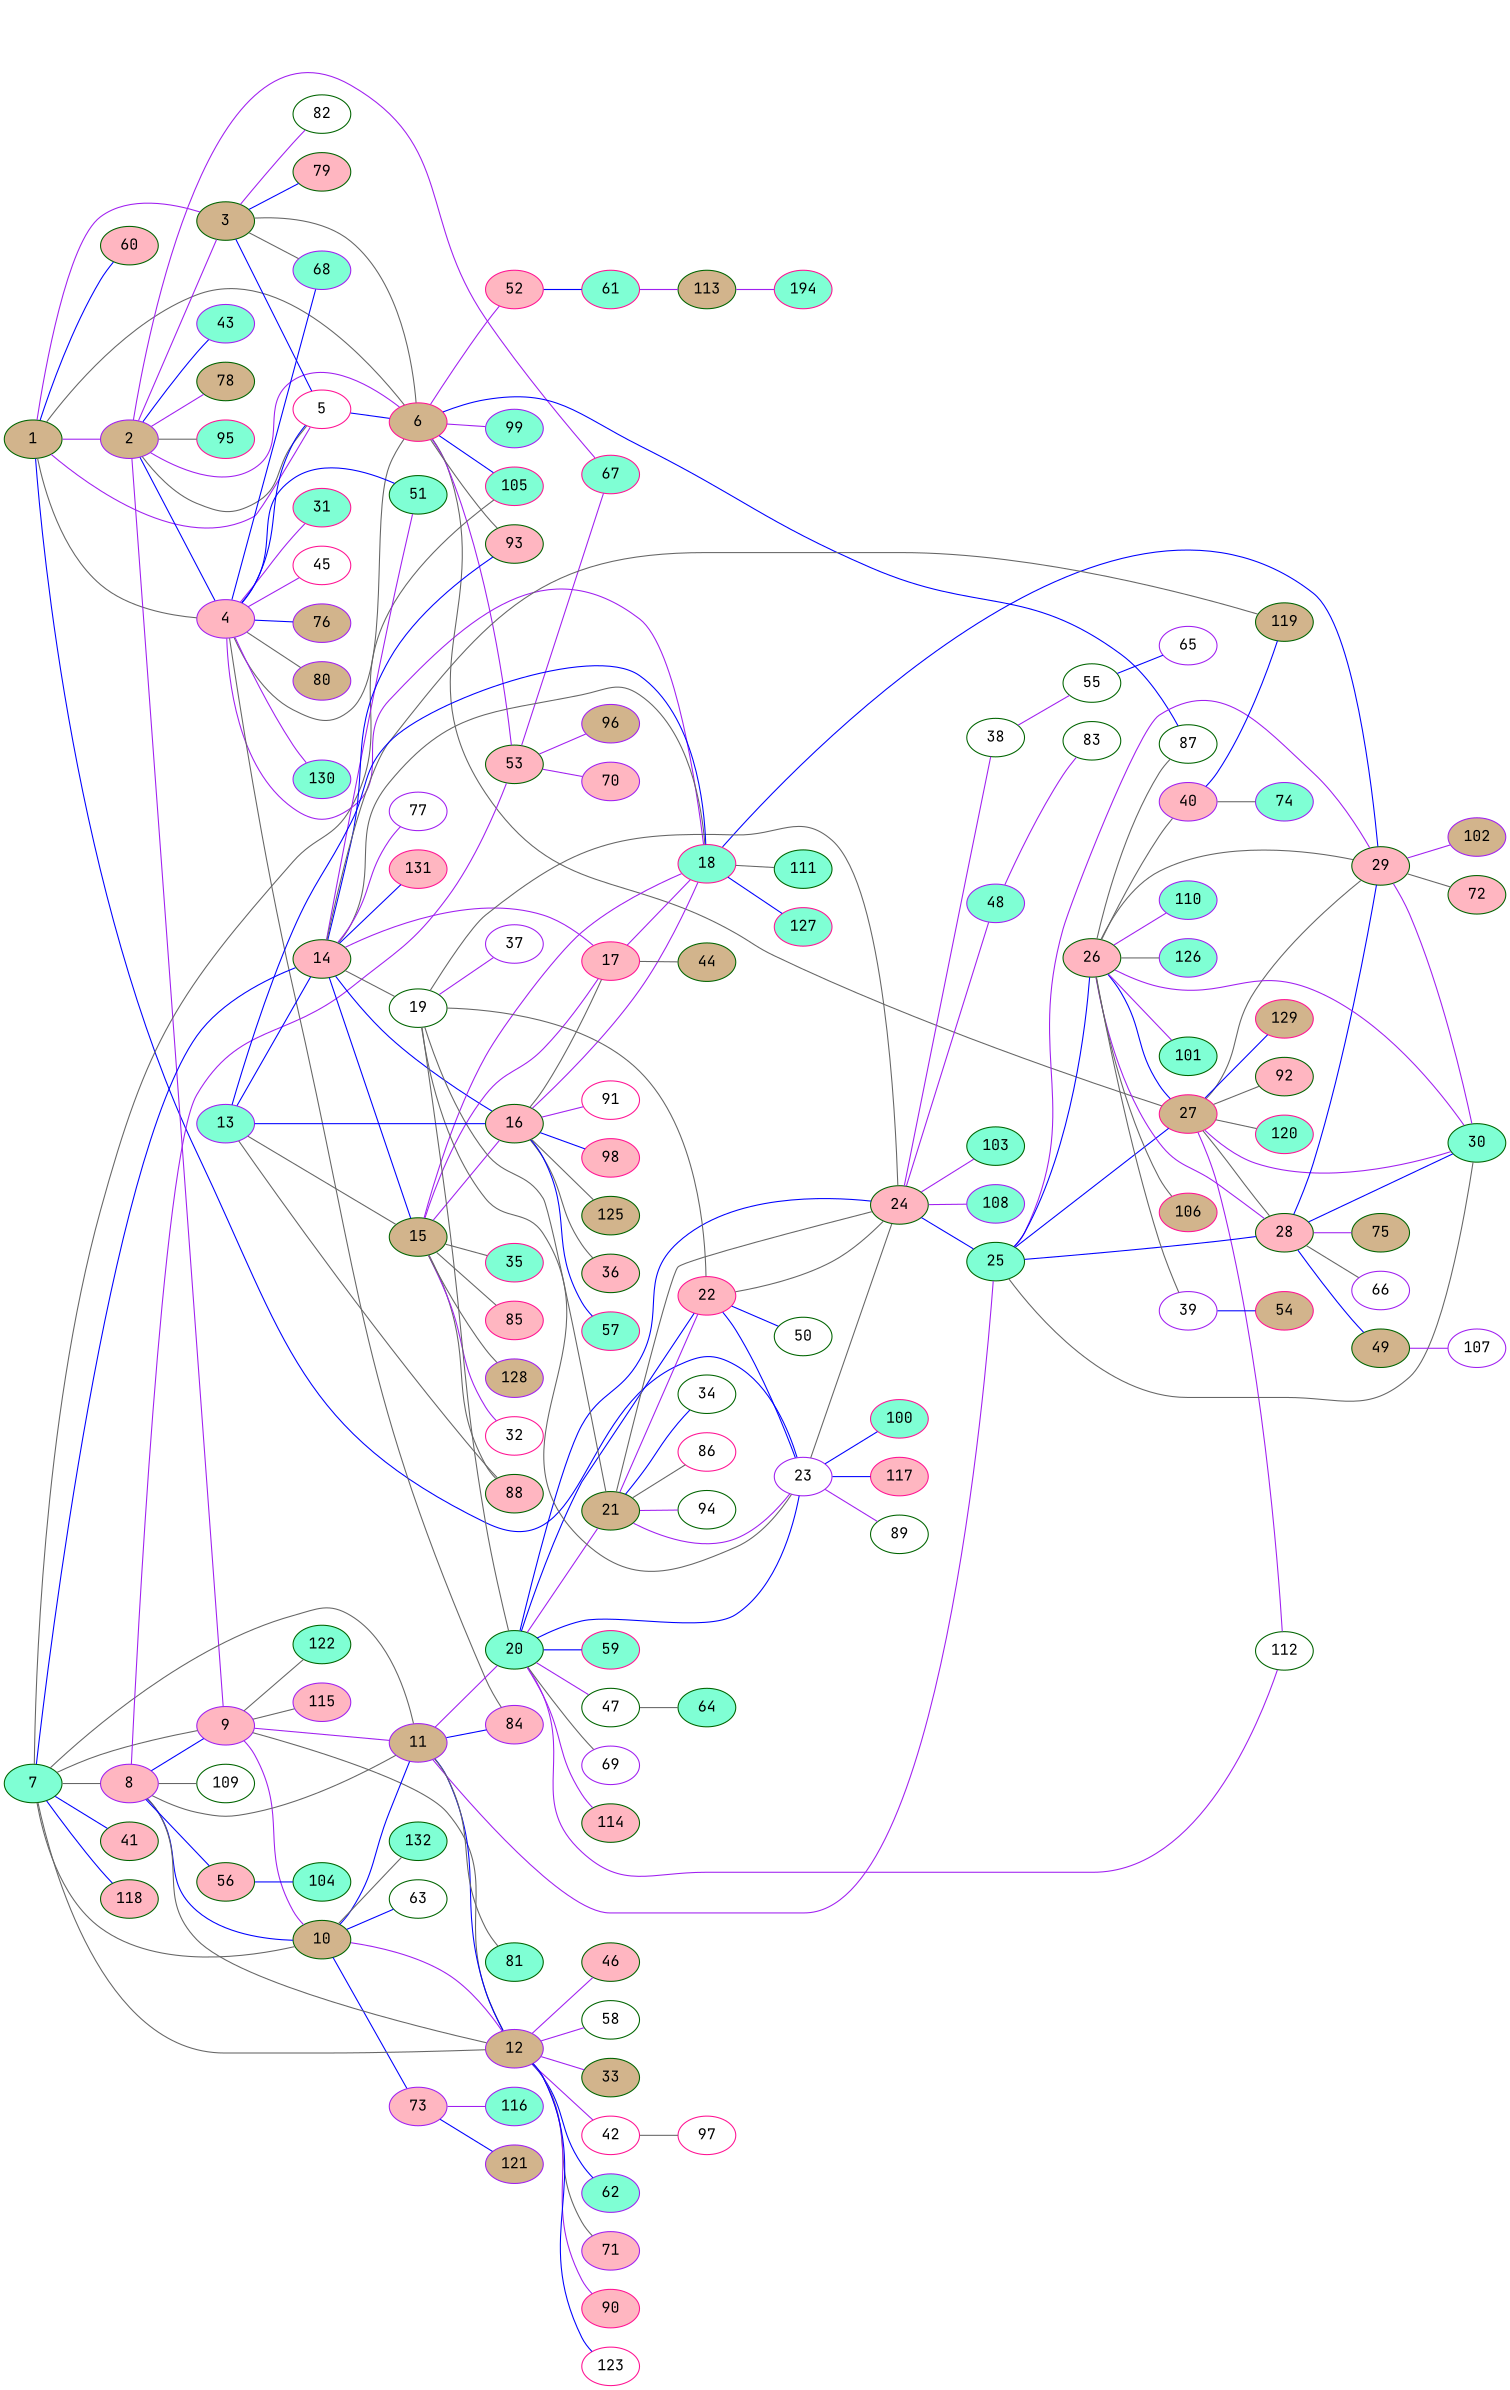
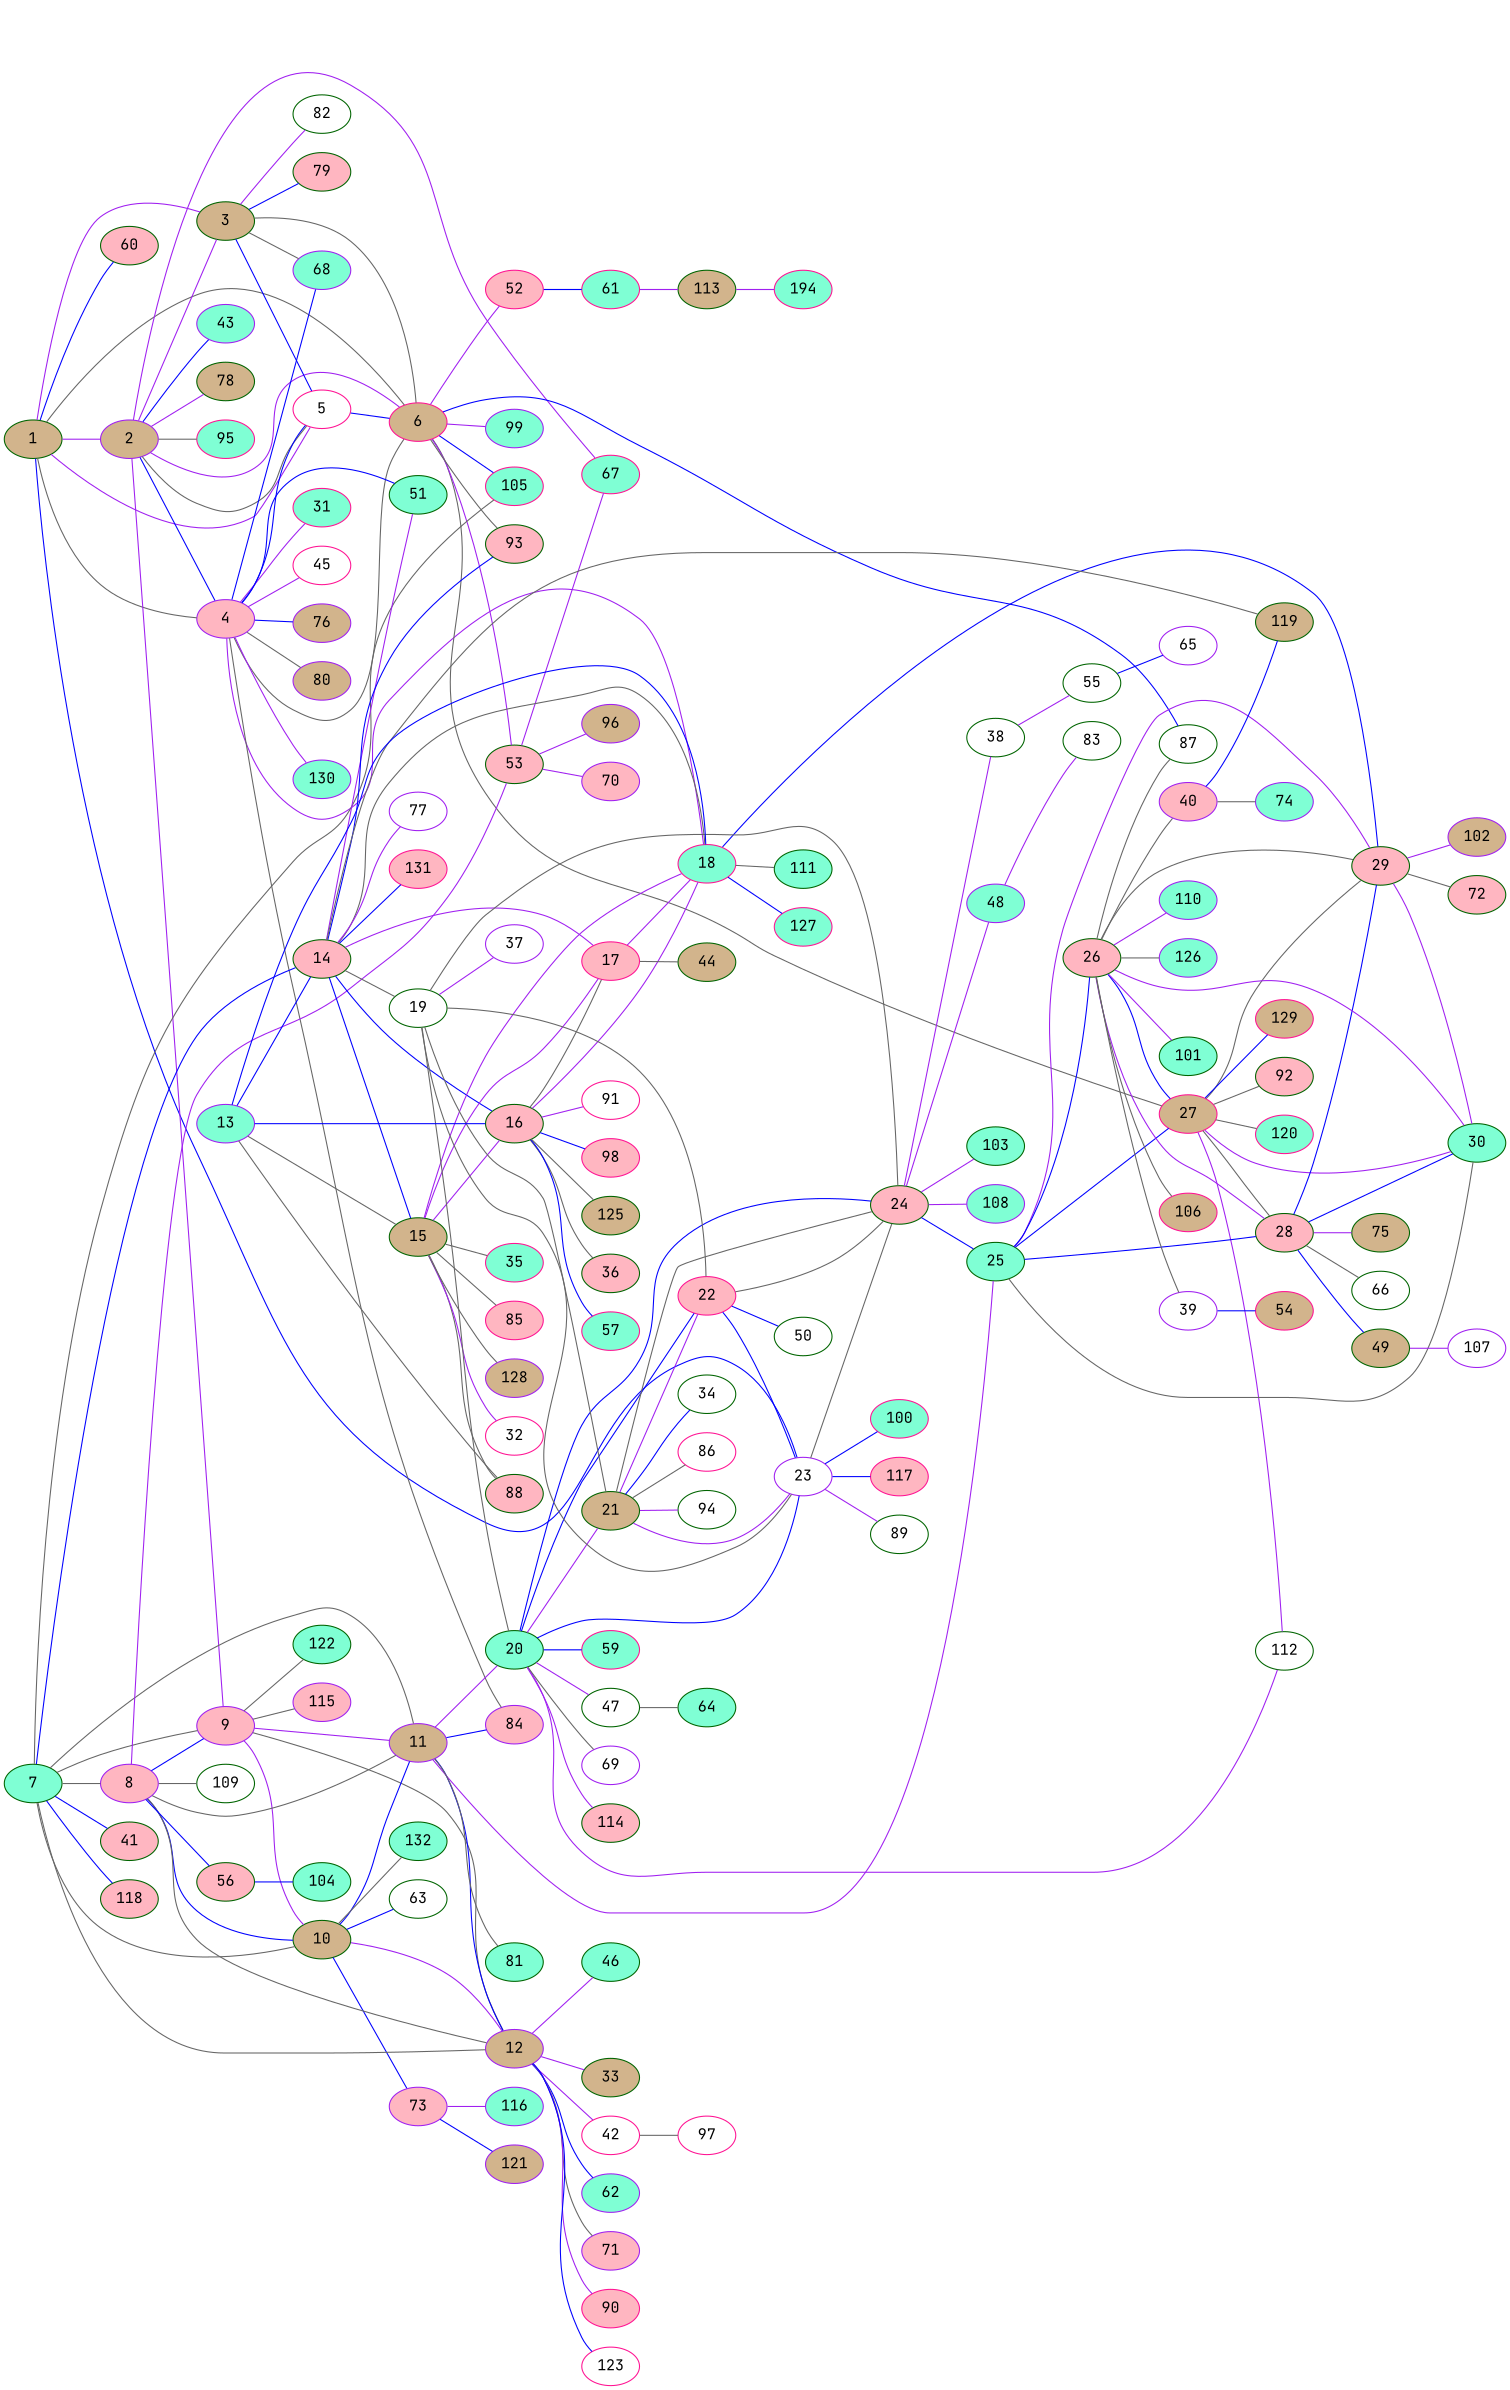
  graph {
    fontname="JetBrains Mono"
    rankdir=LR
    node [color=darkgreen fillcolor=aquamarine fontname="JetBrains Mono" style=filled]
    edge [color=purple fontname="JetBrains Mono"]
    1 [fillcolor=tan]
    2 [color=purple fillcolor=tan]
    3 [fillcolor=tan]
    4 [color=purple fillcolor=lightpink]
    5 [color=deeppink fillcolor=white]
    6 [color=deeppink fillcolor=tan]
    23 [color=purple fillcolor=white]
    60 [fillcolor=lightpink]
    9 [color=purple fillcolor=lightpink]
    43 [color=purple]
    67 [color=deeppink]
    78 [fillcolor=tan]
    95 [color=deeppink]
    79 [fillcolor=lightpink]
    82 [fillcolor=white]
    68 [color=purple]
    18 [color=deeppink]
    31 [color=deeppink]
    45 [color=deeppink fillcolor=white]
    51
    76 [color=purple fillcolor=tan]
    80 [color=purple fillcolor=tan]
    84 [color=purple fillcolor=lightpink]
    130 [color=purple]
    27 [color=deeppink fillcolor=tan]
    52 [color=deeppink fillcolor=lightpink]
    53 [fillcolor=lightpink]
    87 [fillcolor=white]
    93 [fillcolor=lightpink]
    99 [color=purple]
    105 [color=deeppink]
    24 [fillcolor=lightpink]
    89 [fillcolor=white]
    100 [color=deeppink]
    117 [color=deeppink fillcolor=lightpink]
    10 [fillcolor=tan]
    11 [color=purple fillcolor=tan]
    12 [color=purple fillcolor=tan]
    115 [color=purple fillcolor=lightpink]
    122
    29 [fillcolor=lightpink]
    111
    127 [color=deeppink]
    112 [fillcolor=white]
    28 [fillcolor=lightpink]
    30
    92 [fillcolor=lightpink]
    120 [color=deeppink]
    129 [color=deeppink fillcolor=tan]
    61 [color=deeppink]
    70 [color=purple fillcolor=lightpink]
    96 [color=purple fillcolor=tan]
    7
    8 [color=purple fillcolor=lightpink]
    14 [fillcolor=lightpink]
    41 [fillcolor=lightpink]
    118 [fillcolor=lightpink]
    56 [fillcolor=lightpink]
    109 [fillcolor=white]
    63 [fillcolor=white]
    73 [color=purple fillcolor=lightpink]
    132
    20
    25
    81
    33 [fillcolor=tan]
    42 [color=deeppink fillcolor=white]
-   46 [fillcolor=lightpink]
-   58 [fillcolor=white]
+   46
    62 [color=purple]
    71 [color=purple fillcolor=lightpink]
    90 [color=deeppink fillcolor=lightpink]
    123 [color=deeppink fillcolor=white]
    15 [fillcolor=tan]
    16 [fillcolor=lightpink]
    17 [color=deeppink fillcolor=lightpink]
    19 [fillcolor=white]
    77 [color=purple fillcolor=white]
    119 [fillcolor=tan]
    131 [color=deeppink fillcolor=lightpink]
    104
    116 [color=purple]
    121 [color=purple fillcolor=tan]
    21 [fillcolor=tan]
    22 [color=deeppink fillcolor=lightpink]
    47 [fillcolor=white]
    59 [color=deeppink]
    69 [color=purple fillcolor=white]
    114 [fillcolor=lightpink]
    26 [fillcolor=lightpink]
    97 [color=deeppink fillcolor=white]
    13 [color=purple]
    88 [fillcolor=lightpink]
    32 [color=deeppink fillcolor=white]
    35 [color=deeppink]
    85 [color=deeppink fillcolor=lightpink]
    128 [color=purple fillcolor=tan]
    36 [fillcolor=lightpink]
    57 [color=deeppink]
    91 [color=deeppink fillcolor=white]
    98 [color=deeppink fillcolor=lightpink]
    125 [fillcolor=tan]
    44 [fillcolor=tan]
    37 [color=purple fillcolor=white]
    72 [fillcolor=lightpink]
    102 [color=purple fillcolor=tan]
    34 [fillcolor=white]
    86 [color=deeppink fillcolor=white]
    94 [fillcolor=white]
    50 [fillcolor=white]
    38 [fillcolor=white]
    48 [color=purple]
    103
    108 [color=purple]
    64
    55 [fillcolor=white]
    83 [fillcolor=white]
    39 [color=purple fillcolor=white]
    40 [color=purple fillcolor=lightpink]
    101
    106 [color=deeppink fillcolor=tan]
    110 [color=purple]
    126 [color=purple]
    49 [fillcolor=tan]
-   66 [color=purple fillcolor=white]
+   66 [fillcolor=white]
    75 [fillcolor=tan]
    54 [color=deeppink fillcolor=tan]
    74 [color=purple]
    107 [color=purple fillcolor=white]
    65 [color=purple fillcolor=white]
    113 [fillcolor=tan]
    n132 [color=deeppink label=194]
    1 -- 2
    1 -- 3
    1 -- 4 [color=gray40]
    1 -- 5
    1 -- 6 [color=gray40]
    1 -- 23 [color=blue]
    1 -- 60 [color=blue]
    2 -- 3
    2 -- 4 [color=blue]
    2 -- 5 [color=gray40]
    2 -- 6
    2 -- 9
    2 -- 43 [color=blue]
    2 -- 67
    2 -- 78
    2 -- 95 [color=gray40]
    3 -- 5 [color=blue]
    3 -- 6 [color=gray40]
    3 -- 79 [color=blue]
    3 -- 82
    3 -- 68 [color=gray40]
    4 -- 5 [color=blue]
    4 -- 6 [color=gray40]
    4 -- 68 [color=blue]
    4 -- 18
    4 -- 31
    4 -- 45
    4 -- 51 [color=blue]
    4 -- 76 [color=blue]
    4 -- 80 [color=gray40]
    4 -- 84 [color=gray40]
    4 -- 130
    5 -- 6 [color=blue]
    6 -- 27 [color=gray40]
    6 -- 52
    6 -- 53
    6 -- 87 [color=blue]
    6 -- 93 [color=gray40]
    6 -- 99
    6 -- 105 [color=blue]
    23 -- 24 [color=gray40]
    23 -- 89
    23 -- 100 [color=blue]
    23 -- 117 [color=blue]
    9 -- 10
    9 -- 11
    9 -- 12 [color=gray40]
    9 -- 115 [color=gray40]
    9 -- 122 [color=gray40]
    18 -- 29 [color=blue]
    18 -- 111 [color=gray40]
    18 -- 127 [color=blue]
    27 -- 29 [color=gray40]
    27 -- 112
    27 -- 28 [color=gray40]
    27 -- 30
    27 -- 92 [color=gray40]
    27 -- 120 [color=gray40]
    27 -- 129 [color=blue]
    52 -- 61 [color=blue]
    53 -- 67
    53 -- 70
    53 -- 96
    24 -- 25 [color=blue]
    24 -- 38
    24 -- 48
    24 -- 103
    24 -- 108
    10 -- 11 [color=blue]
    10 -- 12
    10 -- 63 [color=blue]
    10 -- 73 [color=blue]
    10 -- 132 [color=gray40]
    11 -- 84 [color=blue]
    11 -- 12 [color=blue]
    11 -- 20
    11 -- 25
    11 -- 81 [color=gray40]
    12 -- 33
    12 -- 42
    12 -- 46
-   12 -- 58
    12 -- 62 [color=blue]
    12 -- 71 [color=gray40]
    12 -- 90
    12 -- 123 [color=blue]
    29 -- 30
    29 -- 72 [color=gray40]
    29 -- 102
    28 -- 29 [color=blue]
    28 -- 30 [color=blue]
    28 -- 49 [color=blue]
    28 -- 66 [color=gray40]
    28 -- 75
    61 -- 113
    7 -- 9 [color=gray40]
    7 -- 105 [color=gray40]
    7 -- 10 [color=gray40]
    7 -- 11 [color=gray40]
    7 -- 12 [color=gray40]
    7 -- 8 [color=gray40]
    7 -- 14 [color=blue]
    7 -- 41 [color=blue]
    7 -- 118 [color=blue]
    8 -- 9 [color=blue]
    8 -- 53
    8 -- 10 [color=blue]
    8 -- 11 [color=gray40]
    8 -- 12 [color=gray40]
    8 -- 56 [color=blue]
    8 -- 109 [color=gray40]
    14 -- 18 [color=gray40]
    14 -- 51
    14 -- 93 [color=blue]
    14 -- 15 [color=blue]
    14 -- 16 [color=blue]
    14 -- 17
    14 -- 19 [color=gray40]
    14 -- 77
    14 -- 119 [color=gray40]
    14 -- 131 [color=blue]
    56 -- 104 [color=blue]
    73 -- 116
    73 -- 121 [color=blue]
    20 -- 23 [color=blue]
    20 -- 24 [color=blue]
    20 -- 112
    20 -- 21
    20 -- 22 [color=blue]
    20 -- 47
    20 -- 59 [color=blue]
    20 -- 69 [color=gray40]
    20 -- 114
    25 -- 27 [color=blue]
    25 -- 29
    25 -- 28 [color=blue]
    25 -- 30 [color=gray40]
    25 -- 26 [color=blue]
    42 -- 97 [color=gray40]
    15 -- 18
    15 -- 16
    15 -- 17
    15 -- 88 [color=gray40]
    15 -- 32
    15 -- 35 [color=gray40]
    15 -- 85 [color=gray40]
    15 -- 128 [color=gray40]
    16 -- 18
    16 -- 17 [color=gray40]
    16 -- 36 [color=gray40]
    16 -- 57 [color=blue]
    16 -- 91
    16 -- 98 [color=blue]
    16 -- 125 [color=gray40]
    17 -- 18
    17 -- 44 [color=gray40]
    19 -- 23 [color=gray40]
    19 -- 24 [color=gray40]
    19 -- 20 [color=gray40]
    19 -- 21 [color=gray40]
    19 -- 22 [color=gray40]
    19 -- 37
    21 -- 23
    21 -- 24 [color=gray40]
    21 -- 22
    21 -- 34 [color=blue]
    21 -- 86 [color=gray40]
    21 -- 94
    22 -- 23 [color=blue]
    22 -- 24 [color=gray40]
    22 -- 50 [color=blue]
    47 -- 64 [color=gray40]
    26 -- 27 [color=blue]
    26 -- 87 [color=gray40]
    26 -- 29 [color=gray40]
    26 -- 28
    26 -- 30
    26 -- 39 [color=gray40]
    26 -- 40 [color=gray40]
    26 -- 101
    26 -- 106 [color=gray40]
    26 -- 110
    26 -- 126 [color=gray40]
    13 -- 18 [color=blue]
    13 -- 14 [color=blue]
    13 -- 15 [color=gray40]
    13 -- 16 [color=blue]
    13 -- 88 [color=gray40]
    38 -- 55
    48 -- 83
    55 -- 65 [color=blue]
    39 -- 54 [color=blue]
    40 -- 119 [color=blue]
    40 -- 74 [color=gray40]
    49 -- 107
    113 -- n132
  }
